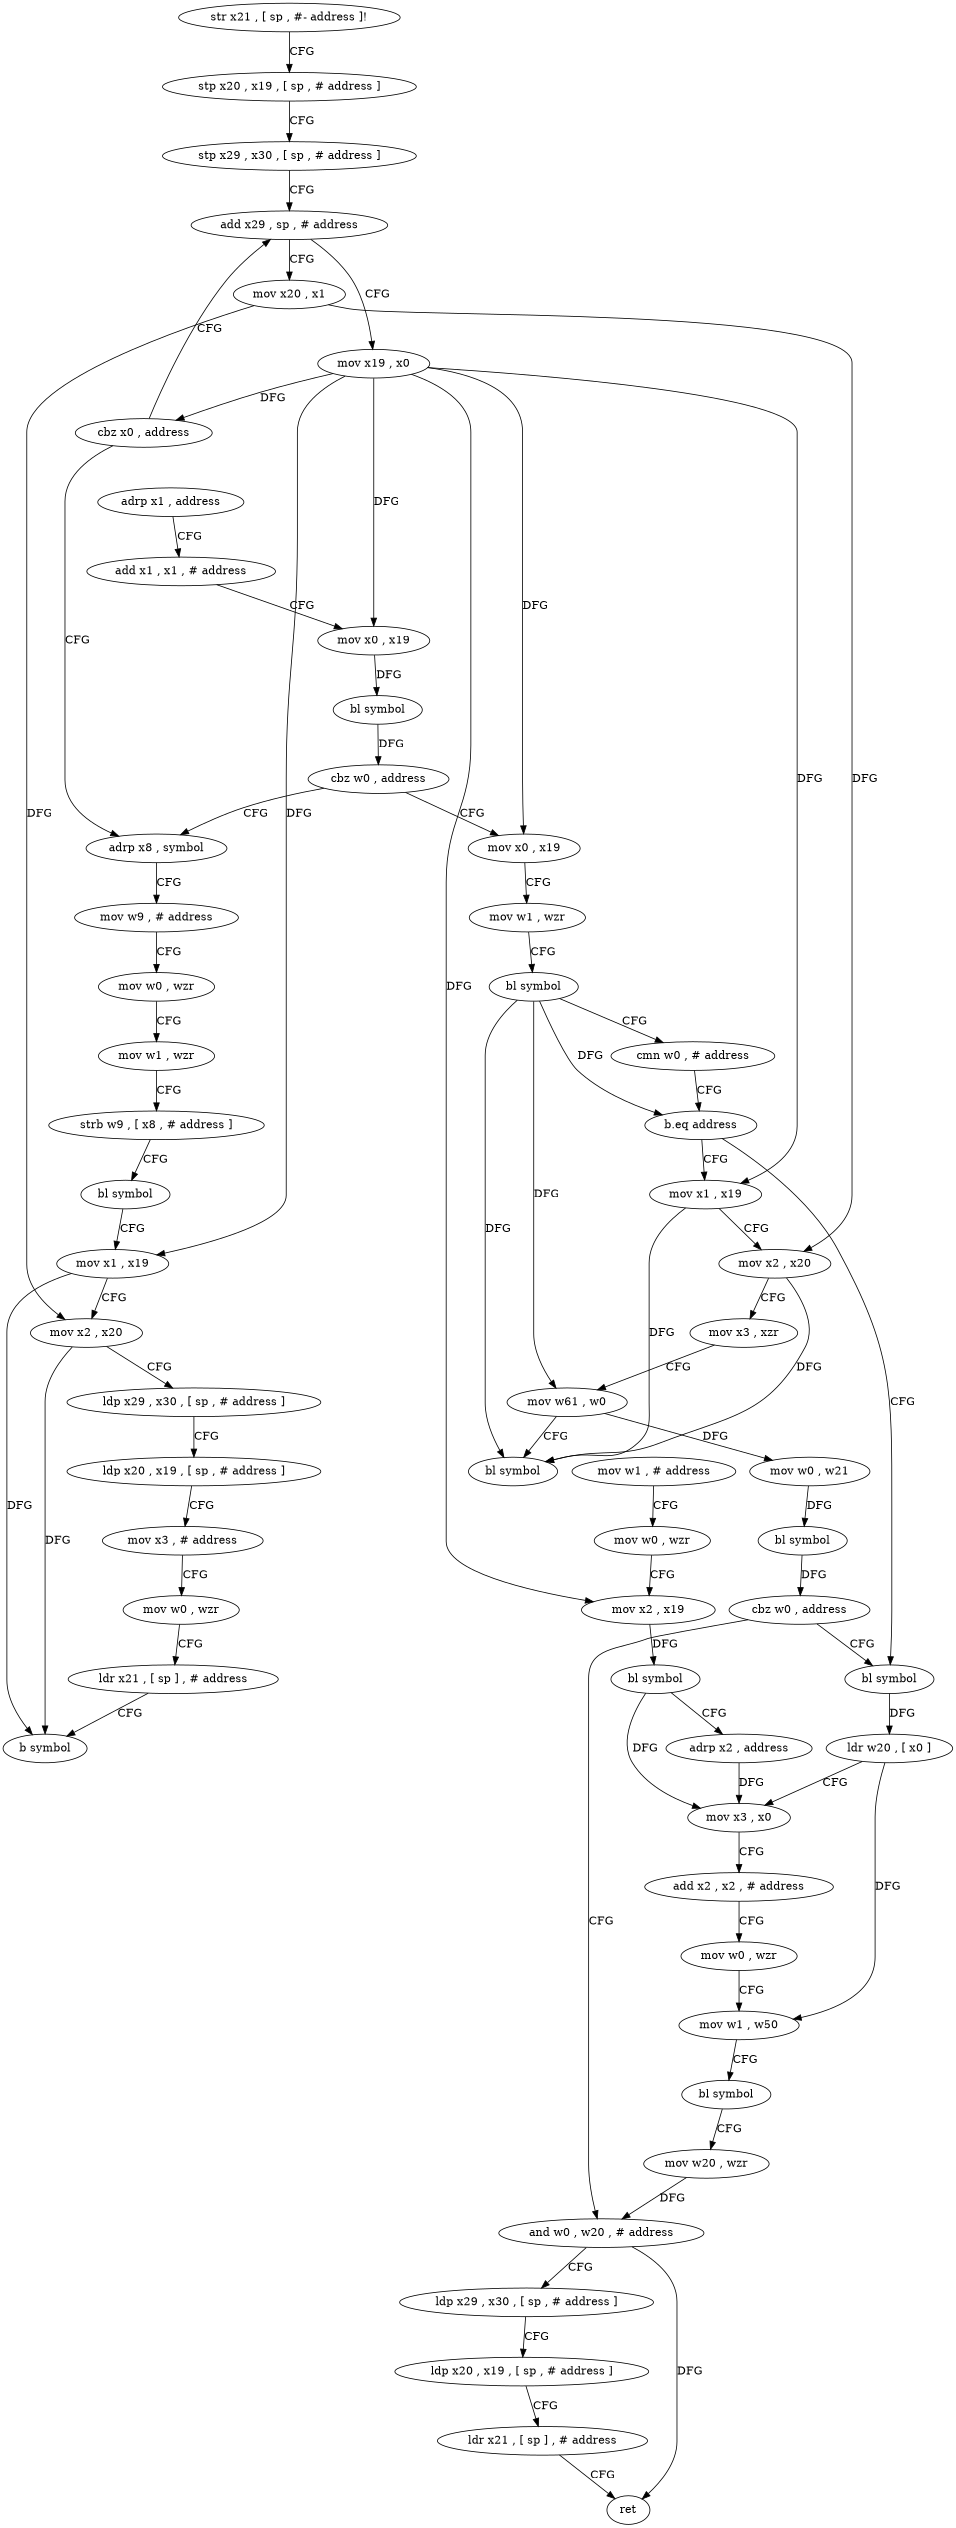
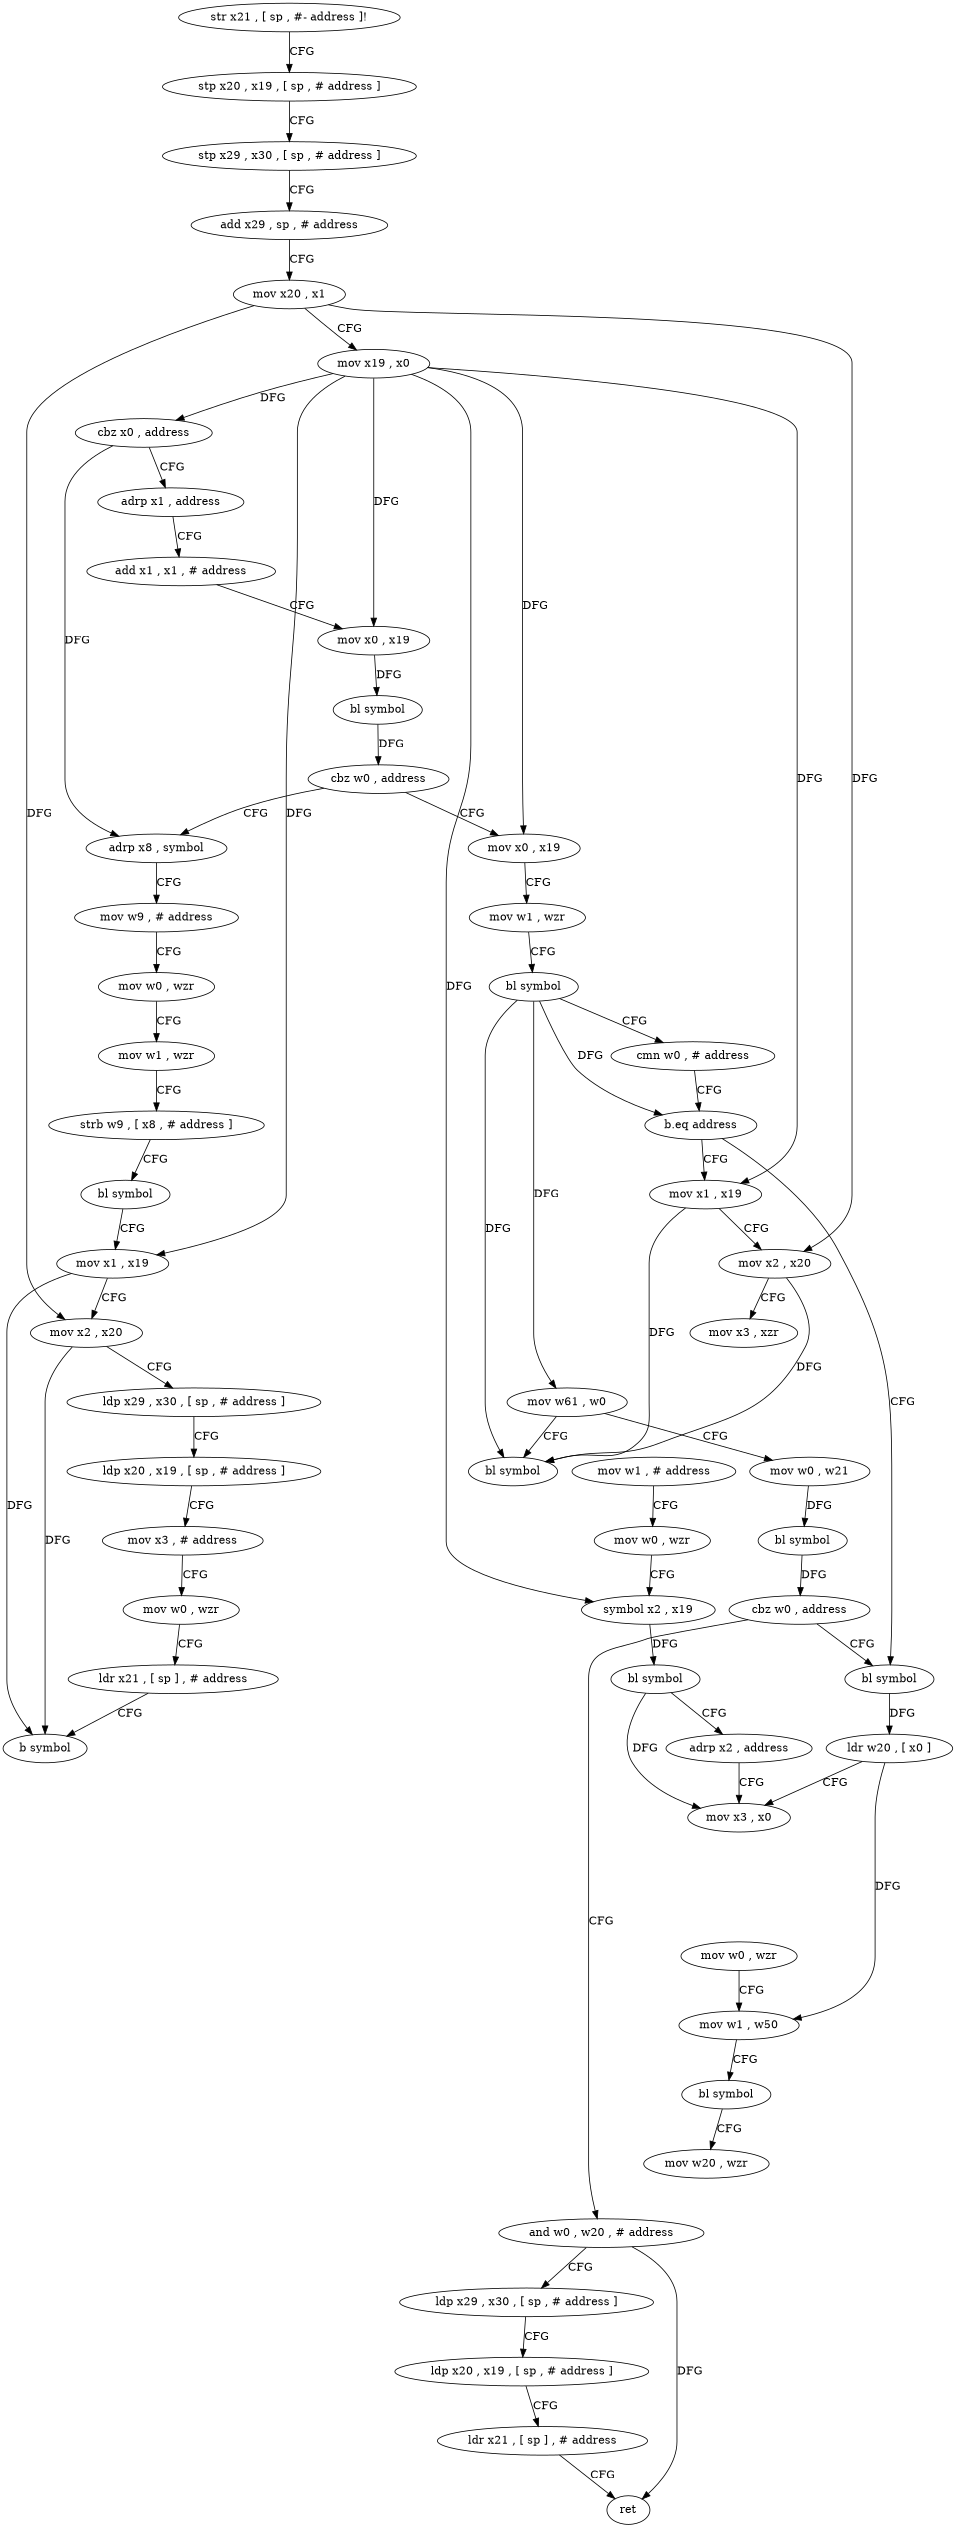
  digraph {
    n1 [label="str x21 , [ sp , #- address ]!"]
    n2 [label="stp x20 , x19 , [ sp , # address ]"]
    n3 [label="stp x29 , x30 , [ sp , # address ]"]
    n4 [label="add x29 , sp , # address"]
    n5 [label="mov x20 , x1"]
    n6 [label="mov x19 , x0"]
    n7 [label="mov x2 , x20"]
    n8 [label="mov x2 , x20"]
    n9 [label="cbz x0 , address"]
    n10 [label="mov x1 , x19"]
    n11 [label="mov x0 , x19"]
    n12 [label="mov x0 , x19"]
    n13 [label="mov x1 , x19"]
-   n14 [label="mov x2 , x19"]
+   n14 [label="symbol x2 , x19"]
    n15 [label="b symbol"]
    n16 [label="ldp x29 , x30 , [ sp , # address ]"]
    n17 [label="bl symbol"]
    n18 [label="mov x3 , xzr"]
    n19 [label="adrp x8 , symbol"]
    n20 [label="adrp x1 , address"]
    n21 [label="bl symbol"]
    n22 [label="mov w1 , wzr"]
    n23 [label="bl symbol"]
    n24 [label="mov w9 , # address"]
    n25 [label="add x1 , x1 , # address"]
    n26 [label="mov w0 , wzr"]
    n27 [label="mov w1 , wzr"]
    n28 [label="strb w9 , [ x8 , # address ]"]
    n29 [label="bl symbol"]
    n30 [label="ldp x20 , x19 , [ sp , # address ]"]
    n31 [label="mov x3 , # address"]
    n32 [label="mov w0 , wzr"]
    n33 [label="ldr x21 , [ sp ] , # address"]
    n34 [label="cbz w0 , address"]
    n35 [label="bl symbol"]
    n36 [label="cmn w0 , # address"]
    n37 [label="b.eq address"]
    n38 [label="mov w61 , w0"]
    n39 [label="bl symbol"]
    n40 [label="mov w0 , w21"]
    n41 [label="ldr w20 , [ x0 ]"]
    n42 [label="mov w1 , w50"]
    n43 [label="mov x3 , x0"]
    n44 [label="mov w1 , # address"]
    n45 [label="mov w0 , wzr"]
    n46 [label="bl symbol"]
    n47 [label="adrp x2 , address"]
-   n48 [label="add x2 , x2 , # address"]
    n49 [label="mov w0 , wzr"]
    n50 [label="mov w20 , wzr"]
    n51 [label="and w0 , w20 , # address"]
    n52 [label="ldp x29 , x30 , [ sp , # address ]"]
    n53 [label=ret]
    n54 [label="ldp x20 , x19 , [ sp , # address ]"]
    n55 [label="bl symbol"]
    n56 [label="cbz w0 , address"]
    n57 [label="ldr x21 , [ sp ] , # address"]
    n1 -> n2 [label=CFG]
    n2 -> n3 [label=CFG]
    n3 -> n4 [label=CFG]
    n4 -> n5 [label=CFG]
-   n4 -> n6 [label=CFG]
+   n5 -> n6 [label=CFG]
    n5 -> n7 [label=DFG]
    n5 -> n8 [label=DFG]
    n6 -> n9 [label=DFG]
    n6 -> n10 [label=DFG]
    n6 -> n11 [label=DFG]
    n6 -> n12 [label=DFG]
    n6 -> n13 [label=DFG]
    n6 -> n14 [label=DFG]
    n7 -> n15 [label=DFG]
    n7 -> n16 [label=CFG]
    n8 -> n17 [label=DFG]
    n8 -> n18 [label=CFG]
-   n9 -> n19 [label=CFG]
-   n9 -> n4 [label=CFG]
+   n9 -> n19 [label=DFG]
+   n9 -> n20 [label=CFG]
    n10 -> n7 [label=CFG]
    n10 -> n15 [label=DFG]
    n11 -> n21 [label=DFG]
    n12 -> n22 [label=CFG]
    n13 -> n8 [label=CFG]
    n13 -> n17 [label=DFG]
    n14 -> n23 [label=DFG]
    n16 -> n30 [label=CFG]
-   n18 -> n38 [label=CFG]
    n19 -> n24 [label=CFG]
    n20 -> n25 [label=CFG]
    n21 -> n34 [label=DFG]
    n22 -> n35 [label=CFG]
    n23 -> n43 [label=DFG]
    n23 -> n47 [label=CFG]
    n24 -> n26 [label=CFG]
    n25 -> n11 [label=CFG]
    n26 -> n27 [label=CFG]
    n27 -> n28 [label=CFG]
    n28 -> n29 [label=CFG]
    n29 -> n10 [label=CFG]
    n30 -> n31 [label=CFG]
    n31 -> n32 [label=CFG]
    n32 -> n33 [label=CFG]
    n33 -> n15 [label=CFG]
    n34 -> n12 [label=CFG]
    n34 -> n19 [label=CFG]
    n35 -> n17 [label=DFG]
    n35 -> n36 [label=CFG]
    n35 -> n37 [label=DFG]
    n35 -> n38 [label=DFG]
    n36 -> n37 [label=CFG]
    n37 -> n13 [label=CFG]
    n37 -> n39 [label=CFG]
    n38 -> n17 [label=CFG]
-   n38 -> n40 [label=DFG]
+   n38 -> n40 [label=CFG]
    n39 -> n41 [label=DFG]
    n40 -> n55 [label=DFG]
    n41 -> n42 [label=DFG]
    n41 -> n43 [label=CFG]
    n42 -> n46 [label=CFG]
-   n43 -> n48 [label=CFG]
    n44 -> n45 [label=CFG]
    n45 -> n14 [label=CFG]
    n46 -> n50 [label=CFG]
-   n47 -> n43 [label=DFG]
-   n48 -> n49 [label=CFG]
+   n47 -> n43 [label=CFG]
    n49 -> n42 [label=CFG]
-   n50 -> n51 [label=DFG]
    n51 -> n52 [label=CFG]
    n51 -> n53 [label=DFG]
    n52 -> n54 [label=CFG]
    n54 -> n57 [label=CFG]
    n55 -> n56 [label=DFG]
    n56 -> n39 [label=CFG]
    n56 -> n51 [label=CFG]
    n57 -> n53 [label=CFG]
  }
